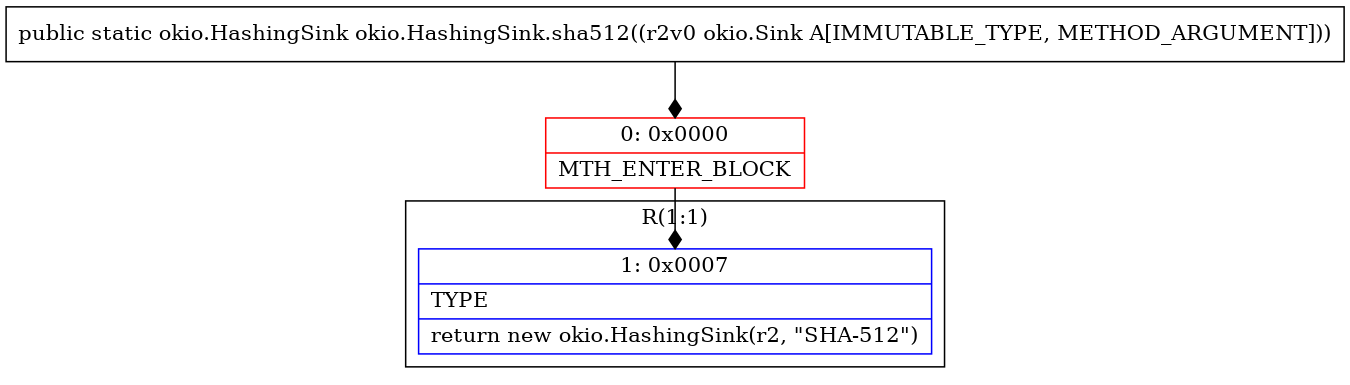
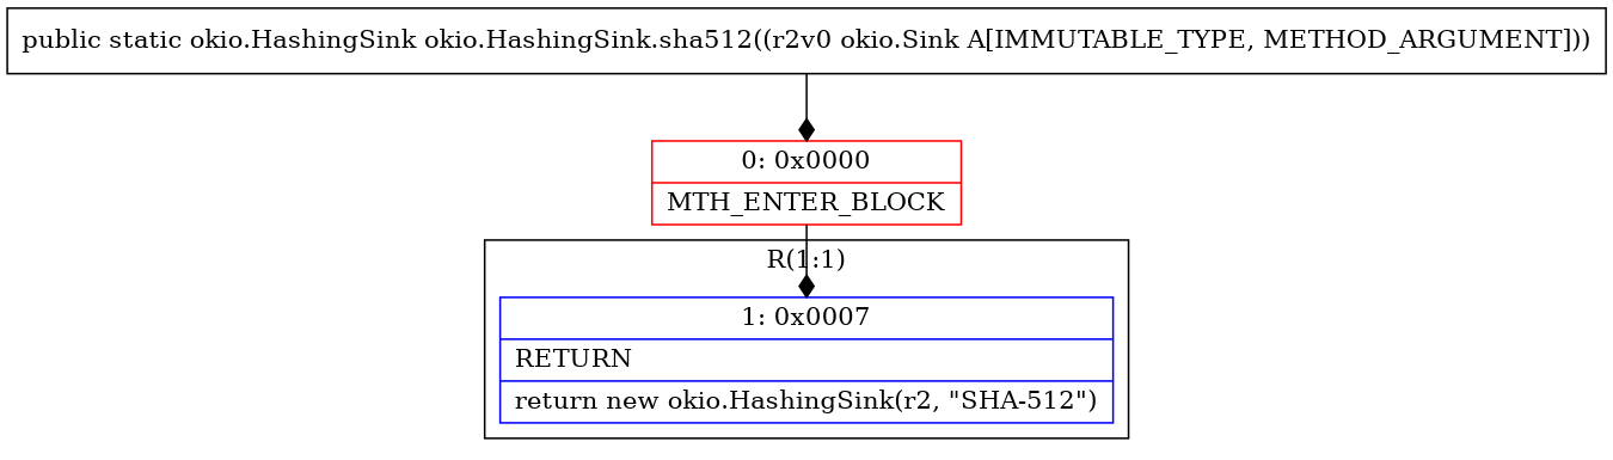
  digraph {
    node [shape=record]
    edge [arrowhead=diamond]
-   n1 [color=blue label="{1\:\ 0x0007|TYPE\l|return new okio.HashingSink(r2, \"SHA\-512\")\l}"]
+   n1 [color=blue label="{1\:\ 0x0007|RETURN\l|return new okio.HashingSink(r2, \"SHA\-512\")\l}"]
    n2 [color=red label="{0\:\ 0x0000|MTH_ENTER_BLOCK\l}"]
    n3 [label="{public static okio.HashingSink okio.HashingSink.sha512((r2v0 okio.Sink A[IMMUTABLE_TYPE, METHOD_ARGUMENT])) }"]
    subgraph cluster_1 {
      label="R(1:1)"
      n1
    }
    n2 -> n1
    n3 -> n2
  }
